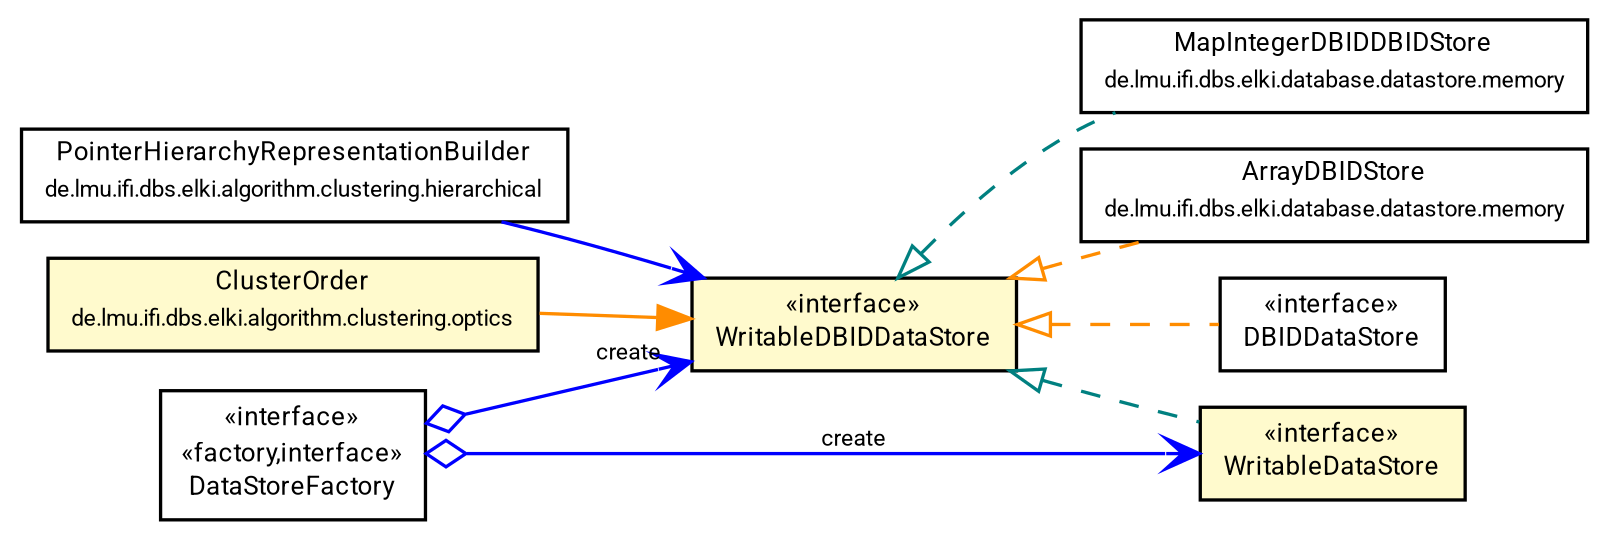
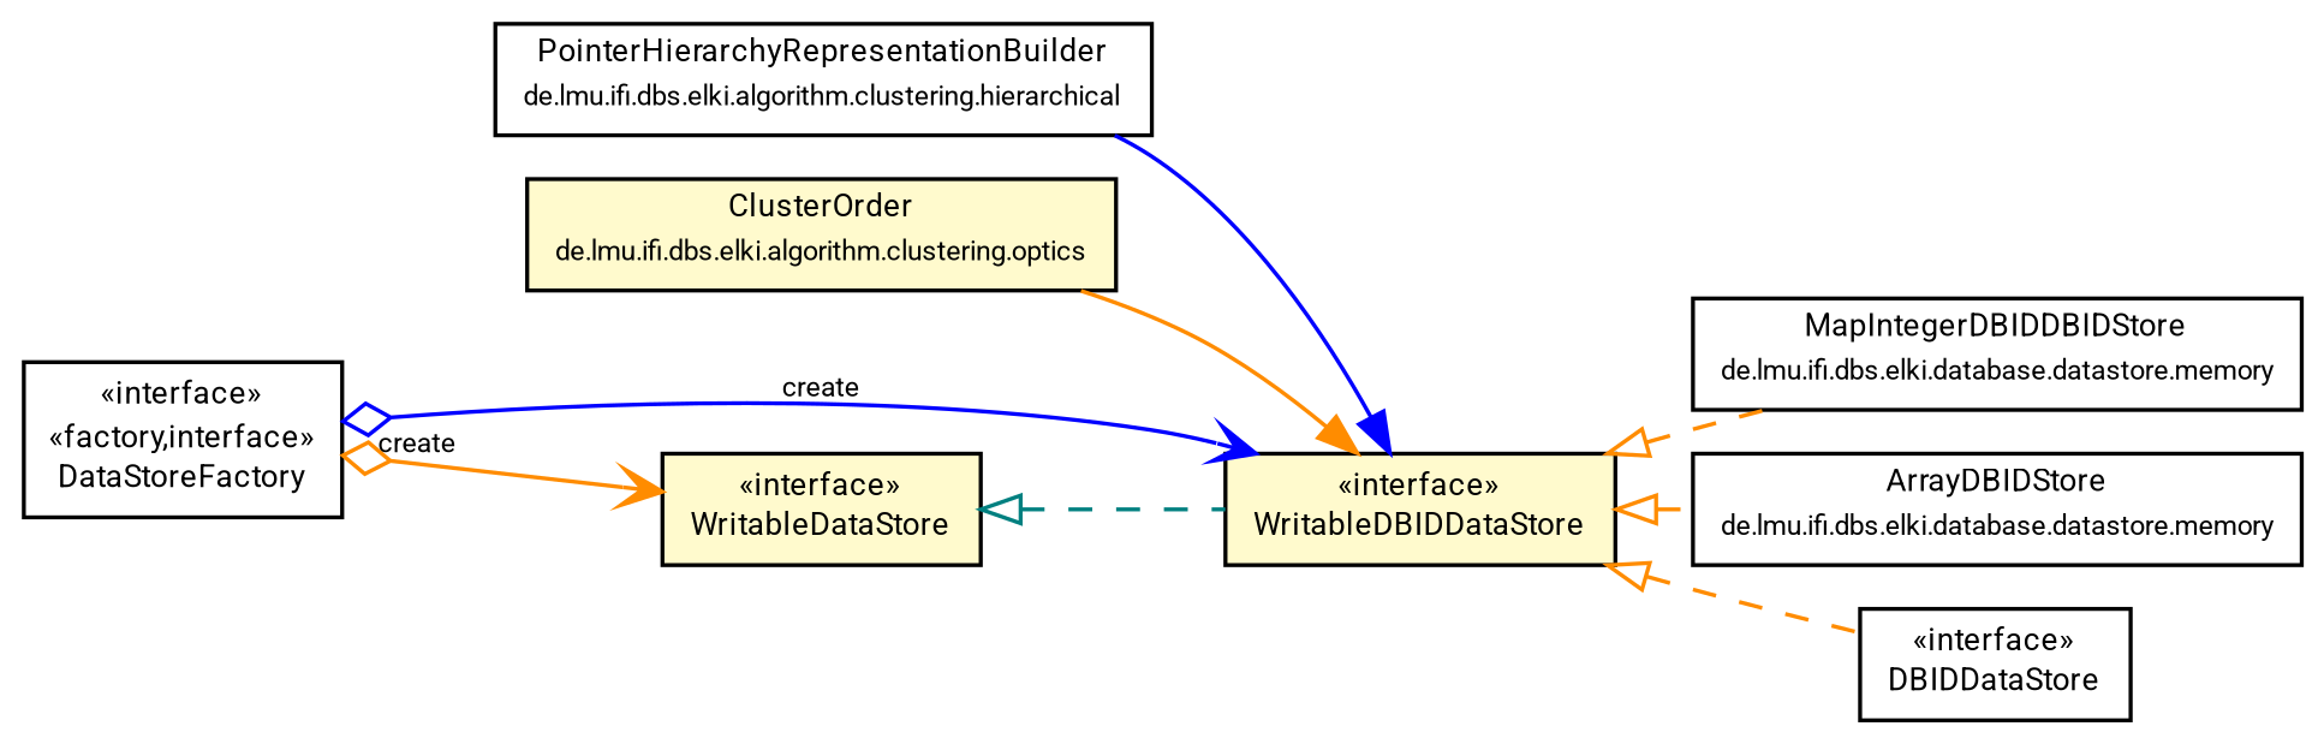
  digraph {
    nodesep=0.15
    rankdir=LR
    ranksep=0.25
    node [fontcolor=black fontname=Roboto fontsize=8 margin=0 shape=plaintext]
    edge [color=blue fontname=Roboto fontsize=7 labelfontname=Roboto labelfontsize=7 weight=9 arrowtail=empty dir=back]
    n1 [height=0 label=<<table title="de.lmu.ifi.dbs.elki.algorithm.clustering.hierarchical.PointerHierarchyRepresentationBuilder" border="0" cellborder="1" cellspacing="0" cellpadding="2" href="../../algorithm/clustering/hierarchical/PointerHierarchyRepresentationBuilder.html" target="_parent"> 		<tr><td><table border="0" cellspacing="0" cellpadding="1"> 		<tr><td align="center" balign="center"> <font face="Roboto">PointerHierarchyRepresentationBuilder</font> </td></tr> 		<tr><td align="center" balign="center"> <font face="Roboto" point-size="7.0">de.lmu.ifi.dbs.elki.algorithm.clustering.hierarchical</font> </td></tr> 		</table></td></tr> 		</table>> width=0]
    n2 [height=0 label=<<table title="de.lmu.ifi.dbs.elki.database.datastore.WritableDBIDDataStore" border="0" cellborder="1" cellspacing="0" cellpadding="2" bgcolor="lemonChiffon" href="WritableDBIDDataStore.html" target="_parent"> 		<tr><td><table border="0" cellspacing="0" cellpadding="1"> 		<tr><td align="center" balign="center"> &#171;interface&#187; </td></tr> 		<tr><td align="center" balign="center"> <font face="Roboto">WritableDBIDDataStore</font> </td></tr> 		</table></td></tr> 		</table>> width=0]
    n3 [height=0 label=<<table title="de.lmu.ifi.dbs.elki.database.datastore.memory.MapIntegerDBIDDBIDStore" border="0" cellborder="1" cellspacing="0" cellpadding="2" href="memory/MapIntegerDBIDDBIDStore.html" target="_parent"> 		<tr><td><table border="0" cellspacing="0" cellpadding="1"> 		<tr><td align="center" balign="center"> <font face="Roboto">MapIntegerDBIDDBIDStore</font> </td></tr> 		<tr><td align="center" balign="center"> <font face="Roboto" point-size="7.0">de.lmu.ifi.dbs.elki.database.datastore.memory</font> </td></tr> 		</table></td></tr> 		</table>> width=0]
    n4 [height=0 label=<<table title="de.lmu.ifi.dbs.elki.database.datastore.memory.ArrayDBIDStore" border="0" cellborder="1" cellspacing="0" cellpadding="2" href="memory/ArrayDBIDStore.html" target="_parent"> 		<tr><td><table border="0" cellspacing="0" cellpadding="1"> 		<tr><td align="center" balign="center"> <font face="Roboto">ArrayDBIDStore</font> </td></tr> 		<tr><td align="center" balign="center"> <font face="Roboto" point-size="7.0">de.lmu.ifi.dbs.elki.database.datastore.memory</font> </td></tr> 		</table></td></tr> 		</table>> width=0]
    n5 [height=0 label=<<table title="de.lmu.ifi.dbs.elki.database.datastore.DBIDDataStore" border="0" cellborder="1" cellspacing="0" cellpadding="2" href="DBIDDataStore.html" target="_parent"> 		<tr><td><table border="0" cellspacing="0" cellpadding="1"> 		<tr><td align="center" balign="center"> &#171;interface&#187; </td></tr> 		<tr><td align="center" balign="center"> <font face="Roboto">DBIDDataStore</font> </td></tr> 		</table></td></tr> 		</table>> width=0]
    n6 [height=0 label=<<table title="de.lmu.ifi.dbs.elki.algorithm.clustering.optics.ClusterOrder" border="0" cellborder="1" cellspacing="0" cellpadding="2" bgcolor="LemonChiffon" href="../../algorithm/clustering/optics/ClusterOrder.html" target="_parent"> 		<tr><td><table border="0" cellspacing="0" cellpadding="1"> 		<tr><td align="center" balign="center"> <font face="Roboto">ClusterOrder</font> </td></tr> 		<tr><td align="center" balign="center"> <font face="Roboto" point-size="7.0">de.lmu.ifi.dbs.elki.algorithm.clustering.optics</font> </td></tr> 		</table></td></tr> 		</table>> width=0]
    n7 [height=0 label=<<table title="de.lmu.ifi.dbs.elki.database.datastore.WritableDataStore" border="0" cellborder="1" cellspacing="0" cellpadding="2" bgcolor="LemonChiffon" href="WritableDataStore.html" target="_parent"> 		<tr><td><table border="0" cellspacing="0" cellpadding="1"> 		<tr><td align="center" balign="center"> &#171;interface&#187; </td></tr> 		<tr><td align="center" balign="center"> <font face="Roboto">WritableDataStore</font> </td></tr> 		</table></td></tr> 		</table>> width=0]
    n8 [height=0 label=<<table title="de.lmu.ifi.dbs.elki.database.datastore.DataStoreFactory" border="0" cellborder="1" cellspacing="0" cellpadding="2" href="DataStoreFactory.html" target="_parent"> 		<tr><td><table border="0" cellspacing="0" cellpadding="1"> 		<tr><td align="center" balign="center"> &#171;interface&#187; </td></tr> 		<tr><td align="center" balign="center"> &#171;factory,interface&#187; </td></tr> 		<tr><td align="center" balign="center"> <font face="Roboto">DataStoreFactory</font> </td></tr> 		</table></td></tr> 		</table>> width=0]
-   n1 -> n2 [arrowhead=open weight=1 arrowtail="" dir=""]
-   n2 -> n3 [color=teal style=dashed]
+   n1 -> n2 [arrowhead=normal weight=1 arrowtail="" dir=""]
+   n2 -> n3 [color=darkorange style=dashed]
    n2 -> n4 [color=darkorange style=dashed]
    n2 -> n5 [color=darkorange style=dashed]
    n6 -> n2 [arrowhead=normal color=darkorange weight=1 arrowtail="" dir=""]
-   n2 -> n7 [color=teal style=dashed]
+   n7 -> n2 [color=teal style=dashed]
    n8 -> n2 [arrowhead=open arrowtail=ediamond dir=both label=create weight=3]
-   n8 -> n7 [arrowhead=open arrowtail=ediamond dir=both label=create weight=3]
+   n8 -> n7 [arrowhead=open arrowtail=ediamond color=darkorange dir=both label=create weight=3]
  }
